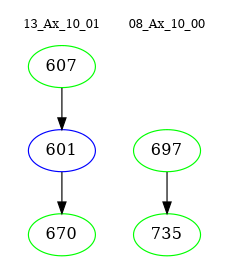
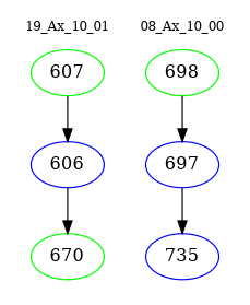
  digraph {
    node [color=green]
    edge [color=black]
    n1 [label=607]
-   n2 [color=blue label=601]
+   n2 [color=blue label=606]
    n3 [label=670]
-   n5 [label=697]
-   n6 [label=735]
+   n4 [label=698]
+   n5 [color=blue label=697]
+   n6 [color=blue label=735]
    subgraph cluster_1 {
      color=white
      fontsize=10
-     label="13_Ax_10_01"
+     label="19_Ax_10_01"
      n1
      n2
      n3
    }
    subgraph cluster_2 {
      color=white
      fontsize=10
      label="08_Ax_10_00"
+     n4
      n5
      n6
    }
    n1 -> n2
    n2 -> n3
+   n4 -> n5
    n5 -> n6
  }
